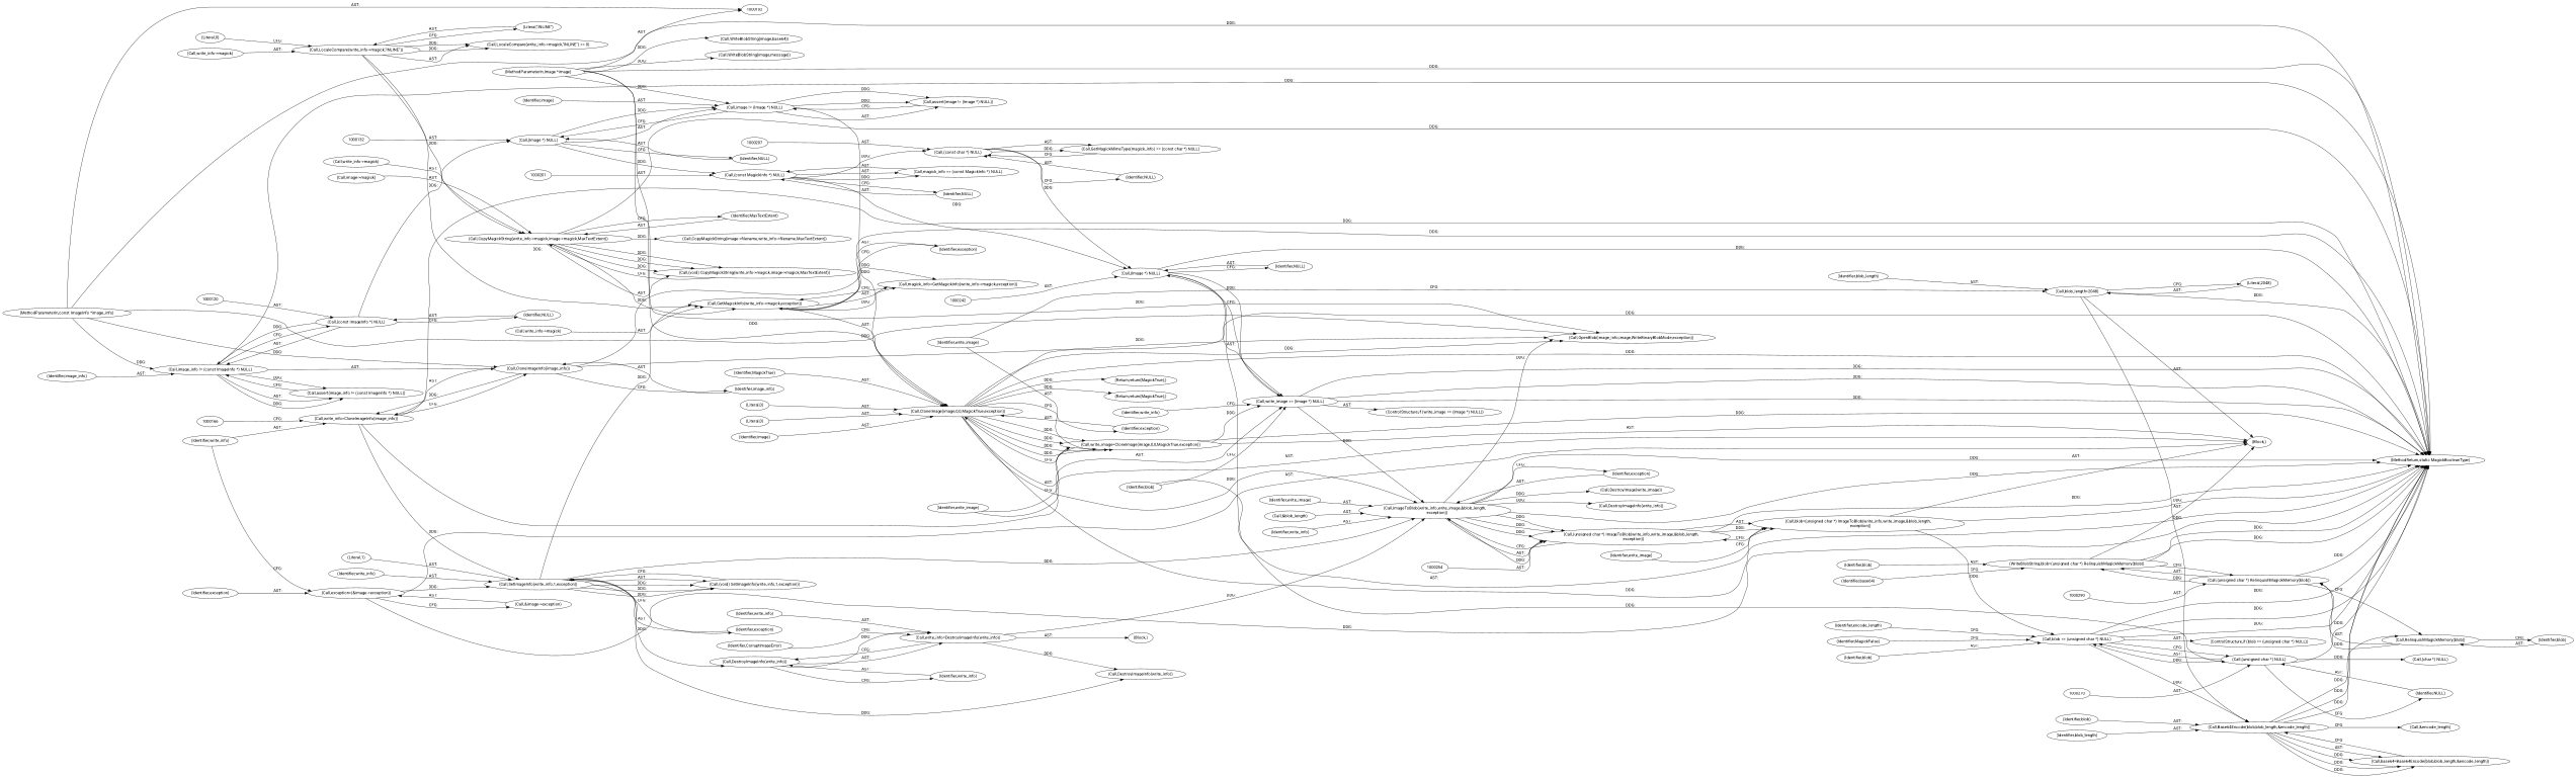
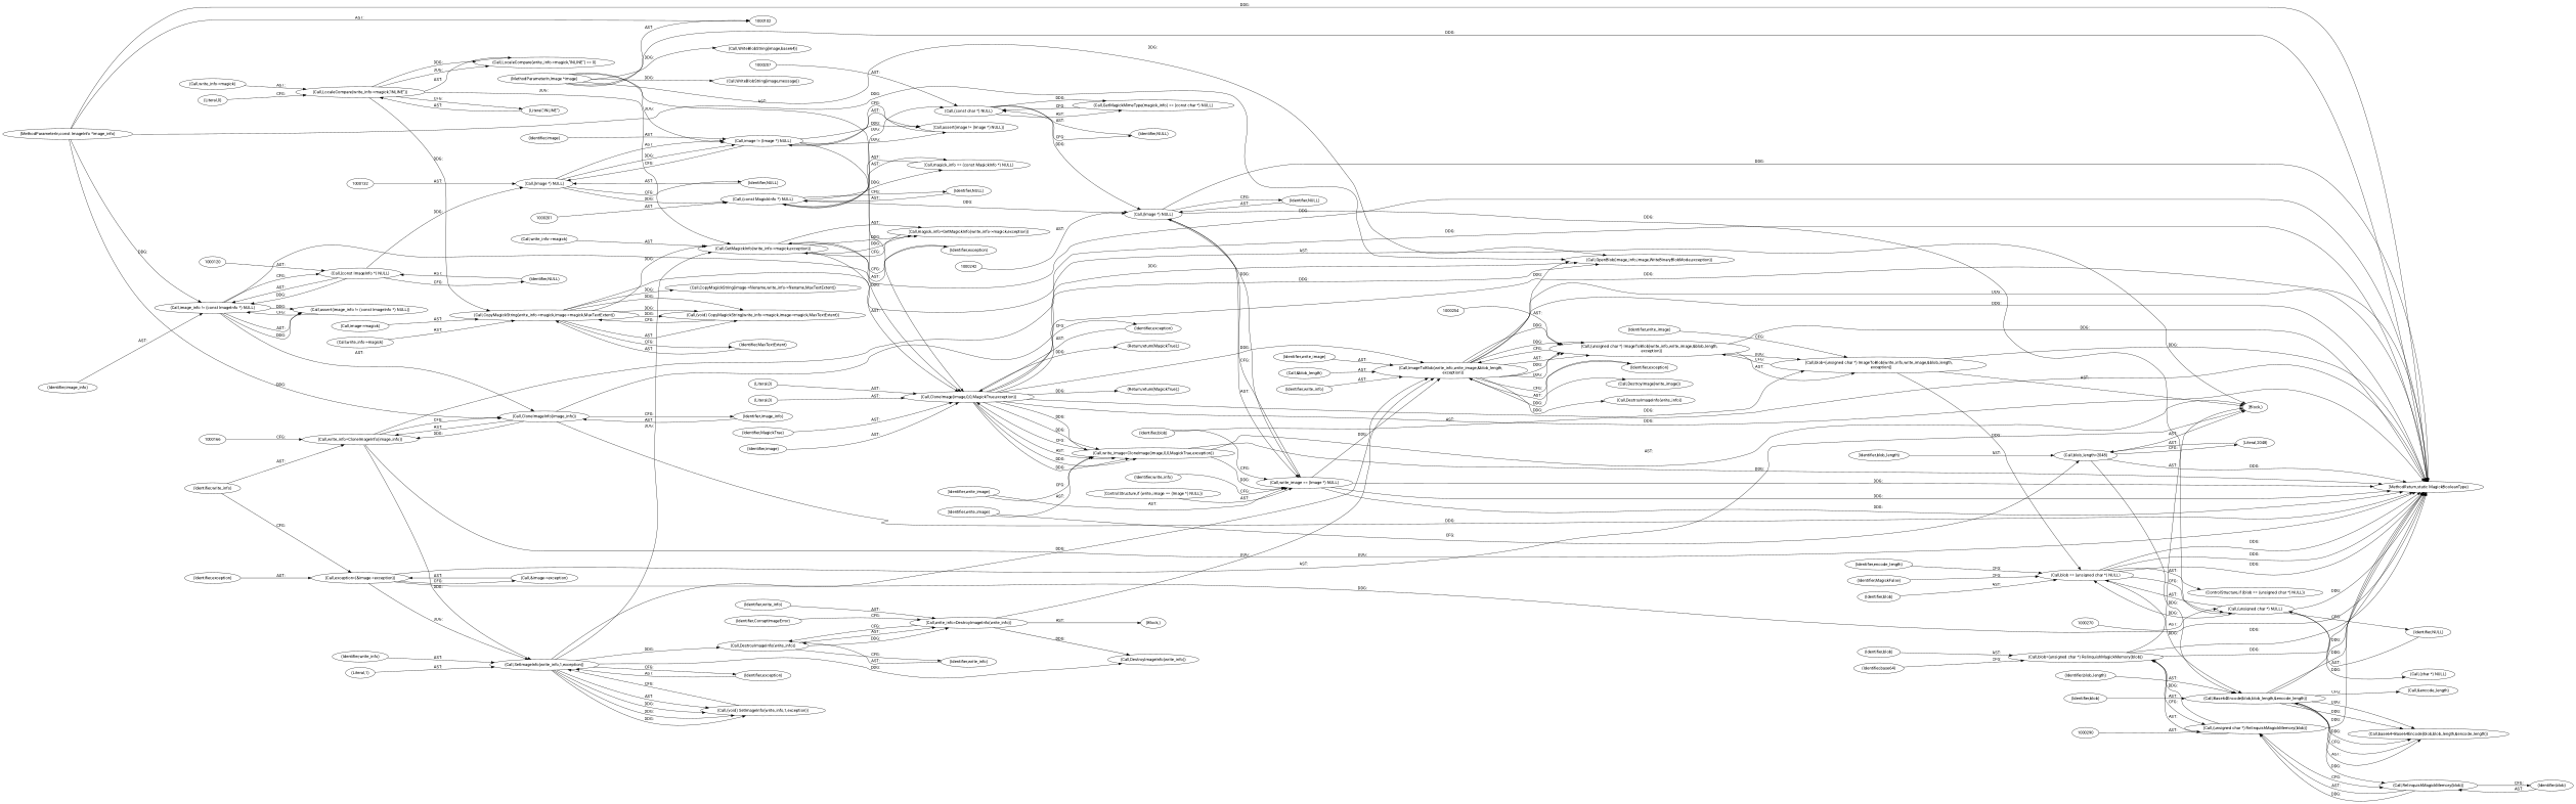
  digraph {
    fontname=Roboto
    rankdir=LR
    node [fontname=Roboto]
    edge [fontname=Roboto]
-   n1 [label="(WriteBlobString,blob=(unsigned char *) RelinquishMagickMemory(blob))"]
+   n1 [label="(Call,blob=(unsigned char *) RelinquishMagickMemory(blob))"]
    n2 [label="(Call,(unsigned char *) RelinquishMagickMemory(blob))"]
    n3 [label="(Block,)"]
    n4 [label="(MethodReturn,static MagickBooleanType)"]
    n5 [label="(Call,RelinquishMagickMemory(blob))"]
    n6 [label="(Identifier,blob)"]
    n7 [label="(Call,Base64Encode(blob,blob_length,&encode_length))"]
    n8 [label="(Call,&encode_length)"]
    n9 [label="(Call,base64=Base64Encode(blob,blob_length,&encode_length))"]
    n10 [label="(Call,blob == (unsigned char *) NULL)"]
    n11 [label="(Call,(unsigned char *) NULL)"]
    n12 [label="(ControlStructure,if (blob == (unsigned char *) NULL))"]
    n13 [label="(Call,(char *) NULL)"]
    n14 [label="(Identifier,NULL)"]
    n15 [label="(Call,blob=(unsigned char *) ImageToBlob(write_info,write_image,&blob_length,\n    exception))"]
    n16 [label="(Call,(unsigned char *) ImageToBlob(write_info,write_image,&blob_length,\n    exception))"]
    n17 [label="(Call,ImageToBlob(write_info,write_image,&blob_length,\n    exception))"]
    n18 [label="(Call,DestroyImage(write_image))"]
    n19 [label="(Call,DestroyImageInfo(write_info))"]
    n20 [label="(Identifier,exception)"]
    n21 [label="(Call,OpenBlob(image_info,image,WriteBinaryBlobMode,exception))"]
    n22 [label="(Call,SetImageInfo(write_info,1,exception))"]
    n23 [label="(Call,DestroyImageInfo(write_info))"]
    n24 [label="(Call,GetMagickInfo(write_info->magick,exception))"]
    n25 [label="(Call,(void) SetImageInfo(write_info,1,exception))"]
    n26 [label="(Call,DestroyImageInfo(write_info))"]
    n27 [label="(Identifier,exception)"]
    n28 [label="(Call,write_info=DestroyImageInfo(write_info))"]
    n29 [label="(Identifier,write_info)"]
    n30 [label="(Call,CloneImage(image,0,0,MagickTrue,exception))"]
    n31 [label="(Identifier,exception)"]
    n32 [label="(Call,magick_info=GetMagickInfo(write_info->magick,exception))"]
    n33 [label="(Call,write_info=CloneImageInfo(image_info))"]
    n34 [label="(Call,CloneImageInfo(image_info))"]
    n35 [label="(Identifier,image_info)"]
    n36 [label="(Call,image_info != (const ImageInfo *) NULL)"]
    n37 [label="(Call,(const ImageInfo *) NULL)"]
    n38 [label="(Call,assert(image_info != (const ImageInfo *) NULL))"]
    n39 [label="(Call,(Image *) NULL)"]
    n40 [label="(Identifier,NULL)"]
    n41 [label="(MethodParameterIn,const ImageInfo *image_info)"]
    1000102
    n43 [label="(Call,image != (Image *) NULL)"]
    n44 [label="(Call,(const MagickInfo *) NULL)"]
    n45 [label="(Identifier,NULL)"]
    n46 [label="(Call,exception=(&image->exception))"]
    n47 [label="(Call,&image->exception)"]
    n48 [label="(Block,)"]
    n49 [label="(Call,write_image == (Image *) NULL)"]
    n50 [label="(Call,(Image *) NULL)"]
    n51 [label="(ControlStructure,if (write_image == (Image *) NULL))"]
    n52 [label="(Identifier,NULL)"]
    n53 [label="(Call,write_image=CloneImage(image,0,0,MagickTrue,exception))"]
    n54 [label="(Return,return(MagickTrue);)"]
    n55 [label="(Identifier,exception)"]
    n56 [label="(Return,return(MagickTrue);)"]
    n57 [label="(Call,assert(image != (Image *) NULL))"]
    n58 [label="(MethodParameterIn,Image *image)"]
    n59 [label="(Call,WriteBlobString(image,base64))"]
    n60 [label="(Call,WriteBlobString(image,message))"]
    n61 [label="(Call,(const char *) NULL)"]
    n62 [label="(Identifier,NULL)"]
    n63 [label="(Call,magick_info == (const MagickInfo *) NULL)"]
    n64 [label="(Call,CopyMagickString(write_info->magick,image->magick,MaxTextExtent))"]
    n65 [label="(Call,CopyMagickString(image->filename,write_info->filename,MaxTextExtent))"]
    n66 [label="(Call,(void) CopyMagickString(write_info->magick,image->magick,MaxTextExtent))"]
    n67 [label="(Identifier,MaxTextExtent)"]
    n68 [label="(Call,LocaleCompare(write_info->magick,\"INLINE\"))"]
    n69 [label="(Literal,\"INLINE\")"]
    n70 [label="(Call,LocaleCompare(write_info->magick,\"INLINE\") == 0)"]
    n71 [label="(Identifier,NULL)"]
    n72 [label="(Call,GetMagickMimeType(magick_info) == (const char *) NULL)"]
    n73 [label="(Call,blob_length=2048)"]
    n74 [label="(Literal,2048)"]
    n75 [label="(Identifier,write_info)"]
    n76 [label="(Identifier,write_info)"]
    n77 [label="(Call,write_info->magick)"]
    n78 [label="(Identifier,blob_length)"]
    n79 [label="(Identifier,write_image)"]
    n80 [label="(Identifier,write_image)"]
    n81 [label="(Identifier,image_info)"]
    n82 [label="(Literal,1)"]
    n83 [label="(Literal,0)"]
    n84 [label="(Identifier,blob)"]
    n85 [label="(Identifier,blob)"]
    n86 [label="(Identifier,MagickFalse)"]
    n87 [label="(Identifier,image)"]
    n88 [label="(Identifier,blob)"]
    n89 [label="(Identifier,base64)"]
    n90 [label="(Identifier,write_info)"]
    n91 [label="(Identifier,exception)"]
    n92 [label="(Identifier,write_image)"]
    n93 [label="(Identifier,CorruptImageError)"]
    n94 [label="(Identifier,blob)"]
    n95 [label="(Identifier,write_info)"]
    n96 [label="(Call,&blob_length)"]
    n97 [label="(Identifier,write_image)"]
    n98 [label="(Identifier,write_info)"]
    n99 [label="(Call,image->magick)"]
    n100 [label="(Identifier,MagickTrue)"]
    n101 [label="(Identifier,image)"]
    n102 [label="(Call,write_info->magick)"]
    n103 [label="(Identifier,blob_length)"]
    n104 [label="(Literal,0)"]
    n105 [label="(Identifier,encode_length)"]
    n106 [label="(Literal,0)"]
    n107 [label="(Call,write_info->magick)"]
    1000290
    1000254
    1000166
    1000120
    1000132
    1000242
    1000207
    1000201
    n116 [label=1000270]
    n1 -> n2 [label="CFG: "]
    n1 -> n3 [label="AST: "]
    n1 -> n4 [label="DDG: "]
    n1 -> n4 [label="DDG: "]
    n2 -> n1 [label="AST: "]
    n2 -> n1 [label="DDG: "]
    n2 -> n4 [label="DDG: "]
    n2 -> n5 [label="CFG: "]
    n5 -> n2 [label="AST: "]
    n5 -> n2 [label="DDG: "]
    n5 -> n6 [label="CFG: "]
    n6 -> n5 [label="AST: "]
    n7 -> n4 [label="DDG: "]
    n7 -> n4 [label="DDG: "]
    n7 -> n5 [label="DDG: "]
    n7 -> n8 [label="CFG: "]
    n7 -> n9 [label="AST: "]
    n7 -> n9 [label="DDG: "]
    n7 -> n9 [label="DDG: "]
    n7 -> n9 [label="DDG: "]
    n9 -> n7 [label="CFG: "]
    n10 -> n4 [label="DDG: "]
    n10 -> n4 [label="DDG: "]
    n10 -> n4 [label="DDG: "]
    n10 -> n7 [label="DDG: "]
    n10 -> n11 [label="CFG: "]
    n10 -> n12 [label="AST: "]
    n11 -> n4 [label="DDG: "]
    n11 -> n10 [label="AST: "]
    n11 -> n10 [label="DDG: "]
    n11 -> n13 [label="DDG: "]
    n11 -> n14 [label="CFG: "]
    n14 -> n11 [label="AST: "]
    n15 -> n3 [label="AST: "]
    n15 -> n4 [label="DDG: "]
    n15 -> n10 [label="DDG: "]
    n15 -> n16 [label="CFG: "]
    n16 -> n4 [label="DDG: "]
    n16 -> n15 [label="AST: "]
    n16 -> n15 [label="DDG: "]
    n16 -> n17 [label="CFG: "]
    n17 -> n4 [label="DDG: "]
    n17 -> n4 [label="DDG: "]
    n17 -> n16 [label="AST: "]
    n17 -> n16 [label="DDG: "]
    n17 -> n16 [label="DDG: "]
    n17 -> n16 [label="DDG: "]
    n17 -> n16 [label="DDG: "]
    n17 -> n18 [label="DDG: "]
    n17 -> n19 [label="DDG: "]
    n17 -> n20 [label="CFG: "]
    n17 -> n21 [label="DDG: "]
    n20 -> n17 [label="AST: "]
    n22 -> n17 [label="DDG: "]
    n22 -> n23 [label="DDG: "]
    n22 -> n24 [label="DDG: "]
    n22 -> n25 [label="AST: "]
    n22 -> n25 [label="DDG: "]
    n22 -> n25 [label="DDG: "]
    n22 -> n25 [label="DDG: "]
    n22 -> n26 [label="DDG: "]
    n22 -> n27 [label="CFG: "]
    n23 -> n28 [label="AST: "]
    n23 -> n28 [label="DDG: "]
    n23 -> n29 [label="CFG: "]
    n24 -> n30 [label="AST: "]
    n24 -> n31 [label="CFG: "]
    n24 -> n32 [label="AST: "]
    n24 -> n32 [label="DDG: "]
    n24 -> n32 [label="DDG: "]
    n25 -> n22 [label="CFG: "]
    n27 -> n22 [label="AST: "]
    n28 -> n17 [label="DDG: "]
    n28 -> n23 [label="CFG: "]
    n28 -> n26 [label="DDG: "]
    n28 -> n48 [label="AST: "]
    n29 -> n23 [label="AST: "]
    n30 -> n4 [label="DDG: "]
    n30 -> n4 [label="DDG: "]
    n30 -> n4 [label="DDG: "]
    n30 -> n17 [label="DDG: "]
    n30 -> n21 [label="DDG: "]
    n30 -> n53 [label="AST: "]
    n30 -> n53 [label="DDG: "]
    n30 -> n53 [label="DDG: "]
    n30 -> n53 [label="DDG: "]
    n30 -> n53 [label="DDG: "]
    n30 -> n54 [label="DDG: "]
    n30 -> n55 [label="CFG: "]
    n30 -> n56 [label="DDG: "]
    n31 -> n24 [label="AST: "]
    n32 -> n24 [label="CFG: "]
    n33 -> n3 [label="AST: "]
    n33 -> n4 [label="DDG: "]
    n33 -> n22 [label="DDG: "]
    n33 -> n34 [label="CFG: "]
    n34 -> n4 [label="DDG: "]
    n34 -> n21 [label="DDG: "]
    n34 -> n33 [label="AST: "]
    n34 -> n33 [label="DDG: "]
    n34 -> n35 [label="CFG: "]
    n35 -> n34 [label="AST: "]
    n36 -> n4 [label="DDG: "]
    n36 -> n34 [label="AST: "]
    n36 -> n37 [label="CFG: "]
    n36 -> n38 [label="AST: "]
    n36 -> n38 [label="DDG: "]
    n36 -> n38 [label="DDG: "]
    n37 -> n36 [label="AST: "]
    n37 -> n36 [label="DDG: "]
    n37 -> n39 [label="DDG: "]
    n37 -> n40 [label="CFG: "]
    n38 -> n36 [label="CFG: "]
    n39 -> n43 [label="AST: "]
    n39 -> n43 [label="DDG: "]
    n39 -> n44 [label="DDG: "]
    n39 -> n45 [label="CFG: "]
    n40 -> n37 [label="AST: "]
    n41 -> n4 [label="DDG: "]
    n41 -> n21 [label="DDG: "]
    n41 -> n34 [label="DDG: "]
    n41 -> n36 [label="DDG: "]
    n41 -> 1000102 [label="AST: "]
    n43 -> n30 [label="DDG: "]
    n43 -> n39 [label="CFG: "]
    n43 -> n57 [label="AST: "]
    n43 -> n57 [label="DDG: "]
    n43 -> n57 [label="DDG: "]
    n44 -> n50 [label="DDG: "]
    n44 -> n61 [label="DDG: "]
    n44 -> n62 [label="CFG: "]
    n44 -> n63 [label="AST: "]
    n44 -> n63 [label="DDG: "]
    n45 -> n39 [label="AST: "]
    n46 -> n3 [label="AST: "]
    n46 -> n4 [label="DDG: "]
    n46 -> n22 [label="DDG: "]
    n46 -> n47 [label="CFG: "]
    n47 -> n46 [label="AST: "]
    n49 -> n4 [label="DDG: "]
    n49 -> n4 [label="DDG: "]
    n49 -> n4 [label="DDG: "]
    n49 -> n17 [label="DDG: "]
    n49 -> n50 [label="CFG: "]
-   n49 -> n51 [label="AST: "]
+   n51 -> n49 [label="AST: "]
    n50 -> n4 [label="DDG: "]
    n50 -> n11 [label="DDG: "]
    n50 -> n49 [label="AST: "]
    n50 -> n49 [label="DDG: "]
    n50 -> n52 [label="CFG: "]
    n52 -> n50 [label="AST: "]
    n53 -> n3 [label="AST: "]
    n53 -> n4 [label="DDG: "]
    n53 -> n30 [label="CFG: "]
    n53 -> n49 [label="DDG: "]
    n55 -> n30 [label="AST: "]
    n57 -> n43 [label="CFG: "]
    n58 -> n4 [label="DDG: "]
    n58 -> n21 [label="DDG: "]
-   n58 -> n30 [label="DDG: "]
+   n58 -> n30 [label="AST: "]
    n58 -> 1000102 [label="AST: "]
    n58 -> n43 [label="DDG: "]
    n58 -> n59 [label="DDG: "]
    n58 -> n60 [label="DDG: "]
    n61 -> n50 [label="DDG: "]
    n61 -> n71 [label="CFG: "]
    n61 -> n72 [label="AST: "]
    n61 -> n72 [label="DDG: "]
    n62 -> n44 [label="AST: "]
    n63 -> n44 [label="AST: "]
    n64 -> n4 [label="DDG: "]
    n64 -> n24 [label="DDG: "]
    n64 -> n65 [label="DDG: "]
    n64 -> n66 [label="AST: "]
    n64 -> n66 [label="DDG: "]
    n64 -> n66 [label="DDG: "]
    n64 -> n66 [label="DDG: "]
    n64 -> n67 [label="CFG: "]
    n66 -> n64 [label="CFG: "]
    n67 -> n64 [label="AST: "]
    n68 -> n24 [label="DDG: "]
    n68 -> n64 [label="DDG: "]
    n68 -> n69 [label="CFG: "]
    n68 -> n70 [label="AST: "]
    n68 -> n70 [label="DDG: "]
    n68 -> n70 [label="DDG: "]
    n69 -> n68 [label="AST: "]
    n71 -> n61 [label="AST: "]
    n72 -> n61 [label="CFG: "]
    n73 -> n3 [label="AST: "]
    n73 -> n4 [label="DDG: "]
    n73 -> n7 [label="DDG: "]
    n73 -> n74 [label="CFG: "]
    n74 -> n73 [label="AST: "]
    n75 -> n28 [label="AST: "]
    n76 -> n49 [label="CFG: "]
    n77 -> n68 [label="AST: "]
    n78 -> n7 [label="AST: "]
    n79 -> n53 [label="AST: "]
    n79 -> n73 [label="CFG: "]
    n80 -> n17 [label="AST: "]
    n81 -> n36 [label="AST: "]
    n82 -> n22 [label="AST: "]
    n83 -> n30 [label="AST: "]
    n84 -> n7 [label="AST: "]
    n85 -> n1 [label="AST: "]
    n86 -> n10 [label="CFG: "]
    n87 -> n43 [label="AST: "]
    n88 -> n10 [label="AST: "]
    n89 -> n1 [label="CFG: "]
    n90 -> n33 [label="AST: "]
    n90 -> n46 [label="CFG: "]
    n91 -> n46 [label="AST: "]
    n92 -> n49 [label="AST: "]
    n92 -> n53 [label="CFG: "]
    n93 -> n28 [label="CFG: "]
    n94 -> n15 [label="AST: "]
    n94 -> n49 [label="CFG: "]
    n95 -> n22 [label="AST: "]
    n96 -> n17 [label="AST: "]
    n97 -> n15 [label="CFG: "]
    n98 -> n17 [label="AST: "]
    n99 -> n64 [label="AST: "]
    n100 -> n30 [label="AST: "]
    n101 -> n30 [label="AST: "]
    n102 -> n24 [label="AST: "]
    n103 -> n73 [label="AST: "]
    n104 -> n68 [label="CFG: "]
    n105 -> n10 [label="CFG: "]
    n106 -> n30 [label="AST: "]
    n107 -> n64 [label="AST: "]
    1000290 -> n2 [label="AST: "]
    1000254 -> n16 [label="AST: "]
    1000166 -> n33 [label="CFG: "]
    1000120 -> n37 [label="AST: "]
    1000132 -> n39 [label="AST: "]
    1000242 -> n50 [label="AST: "]
    1000207 -> n61 [label="AST: "]
    1000201 -> n44 [label="AST: "]
    n116 -> n11 [label="AST: "]
  }
